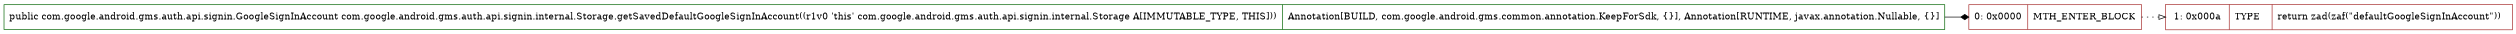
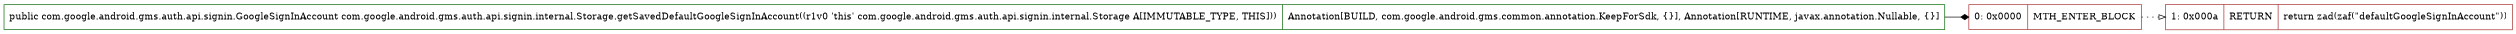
  digraph {
    rankdir=LR
    node [shape=record color=brown]
    n1 [label="{0\:\ 0x0000|MTH_ENTER_BLOCK\l}"]
-   n2 [label="{1\:\ 0x000a|TYPE\l|return zad(zaf(\"defaultGoogleSignInAccount\"))\l}"]
+   n2 [label="{1\:\ 0x000a|RETURN\l|return zad(zaf(\"defaultGoogleSignInAccount\"))\l}"]
    n3 [label="{public com.google.android.gms.auth.api.signin.GoogleSignInAccount com.google.android.gms.auth.api.signin.internal.Storage.getSavedDefaultGoogleSignInAccount((r1v0 'this' com.google.android.gms.auth.api.signin.internal.Storage A[IMMUTABLE_TYPE, THIS]))  | Annotation[BUILD, com.google.android.gms.common.annotation.KeepForSdk, \{\}], Annotation[RUNTIME, javax.annotation.Nullable, \{\}]\l}" color=darkgreen]
    n1 -> n2 [style=dotted arrowhead=onormal]
    n3 -> n1 [style=solid arrowhead=diamond]
  }
